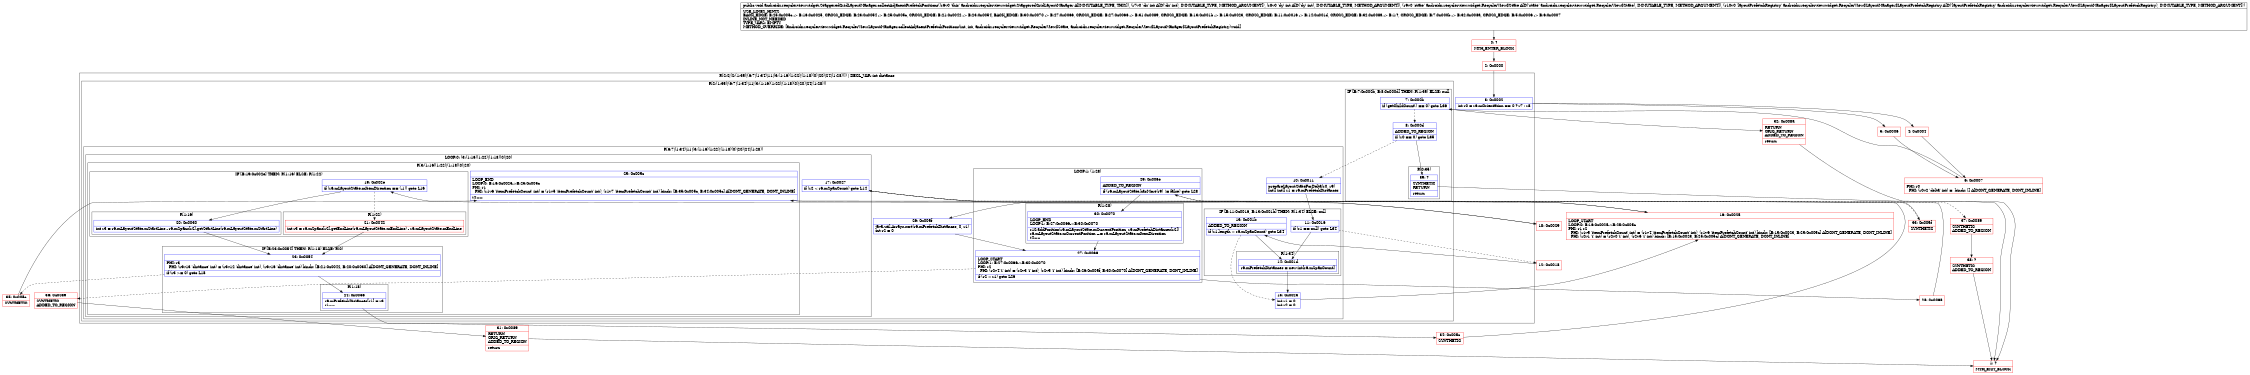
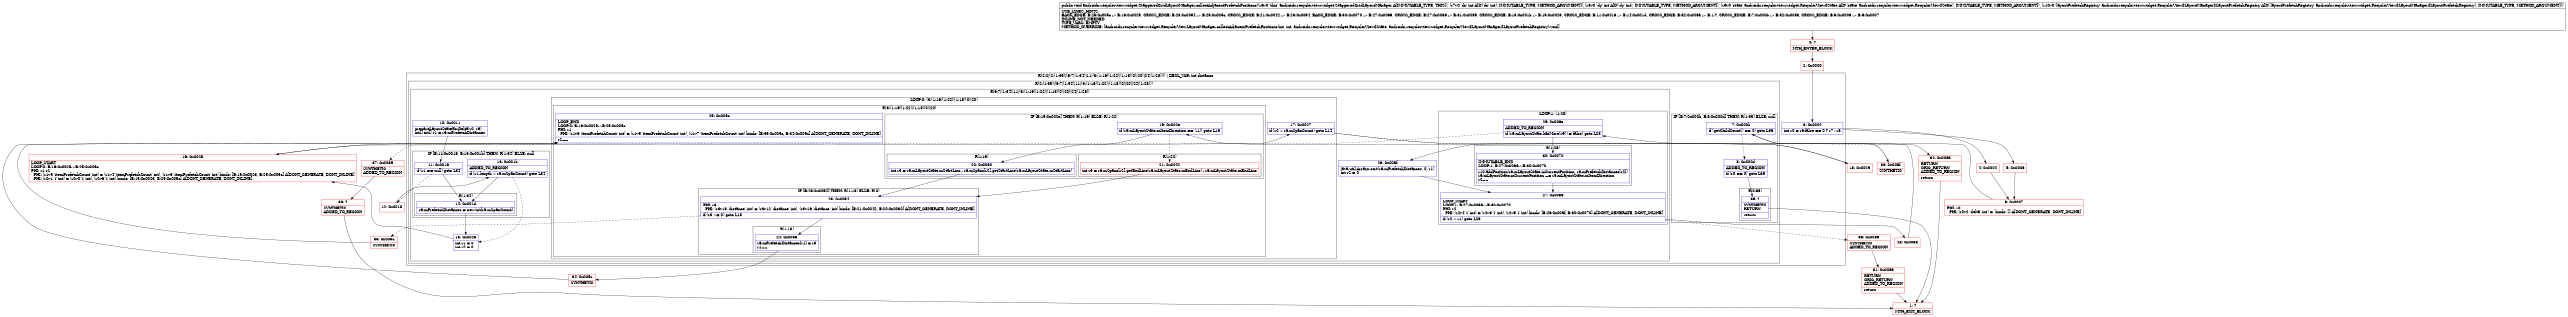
  digraph {
    node [color=blue shape=record]
    n1 [label="{39\:\ ?|SYNTHETIC\lRETURN\l|return\l}"]
    n2 [label="{7\:\ 0x000b|if (getChildCount() == 0) goto L36\l}"]
    n3 [label="{8\:\ 0x000d|ADDED_TO_REGION\l|if (r0 == 0) goto L35\l}"]
    n4 [label="{14\:\ 0x001d|r6.mPrefetchDistances = new int[r6.mSpanCount]\l}"]
    n5 [label="{11\:\ 0x0016|if (r1 == null) goto L34\l}"]
    n6 [label="{13\:\ 0x001b|ADDED_TO_REGION\l|if (r1.length \< r6.mSpanCount) goto L34\l}"]
    n7 [label="{20\:\ 0x0030|int r3 = r6.mLayoutState.mStartLine \- r6.mSpans[r2].getStartLine(r6.mLayoutState.mStartLine)\l}"]
    n8 [color=red label="{21\:\ 0x0042|int r3 = r6.mSpans[r2].getEndLine(r6.mLayoutState.mEndLine) \- r6.mLayoutState.mEndLine\l}"]
    n9 [label="{19\:\ 0x002e|if (r6.mLayoutState.mItemDirection == (\-1)) goto L16\l}"]
    n10 [label="{24\:\ 0x0056|r6.mPrefetchDistances[r1] = r3\lr1++\l}"]
    n11 [label="{23\:\ 0x0054|PHI: r3 \l  PHI: (r3v13 'distance' int) = (r3v12 'distance' int), (r3v16 'distance' int) binds: [B:21:0x0042, B:20:0x0030] A[DONT_GENERATE, DONT_INLINE]\l|if (r3 \>= 0) goto L18\l}"]
    n12 [label="{25\:\ 0x005c|LOOP_END\lLOOP:0: B:16:0x0025\-\>B:25:0x005c\lPHI: r1 \l  PHI: (r1v6 'itemPrefetchCount' int) = (r1v5 'itemPrefetchCount' int), (r1v7 'itemPrefetchCount' int) binds: [B:35:0x005c, B:34:0x005c] A[DONT_GENERATE, DONT_INLINE]\l|r2++\l}"]
    n13 [label="{17\:\ 0x0027|if (r2 \< r6.mSpanCount) goto L14\l}"]
-   n14 [label="{30\:\ 0x0070|LOOP_END\lLOOP:1: B:27:0x0066\-\>B:30:0x0070\l|r10.addPosition(r6.mLayoutState.mCurrentPosition, r6.mPrefetchDistances[r2])\lr6.mLayoutState.mCurrentPosition += r6.mLayoutState.mItemDirection\lr2++\l}"]
+   n14 [label="{30\:\ 0x0070|IMMUTABLE_END\lLOOP:1: B:27:0x0066\-\>B:30:0x0070\l|r10.addPosition(r6.mLayoutState.mCurrentPosition, r6.mPrefetchDistances[r2])\lr6.mLayoutState.mCurrentPosition += r6.mLayoutState.mItemDirection\lr2++\l}"]
    n15 [label="{27\:\ 0x0066|LOOP_START\lLOOP:1: B:27:0x0066\-\>B:30:0x0070\lPHI: r2 \l  PHI: (r2v4 'i' int) = (r2v3 'i' int), (r2v5 'i' int) binds: [B:26:0x005f, B:30:0x0070] A[DONT_GENERATE, DONT_INLINE]\l|if (r2 \< r1) goto L26\l}"]
    n16 [label="{29\:\ 0x006e|ADDED_TO_REGION\l|if (r6.mLayoutState.hasMore(r9) != false) goto L28\l}"]
    n17 [label="{10\:\ 0x0011|prepareLayoutStateForDelta(r0, r9)\lint[] int[] r1 = r6.mPrefetchDistances\l}"]
    n18 [label="{15\:\ 0x0023|int r1 = 0\lint r2 = 0\l}"]
    n19 [label="{26\:\ 0x005f|java.util.Arrays.sort(r6.mPrefetchDistances, 0, r1)\lint r2 = 0\l}"]
-   n20 [label="{3\:\ 0x0002|int r0 = r6.mOrientation == 0 ? r7 : r8\l}"]
+   n20 [label="{3\:\ 0x0002|int r0 = r6.false == 0 ? r7 : r8\l}"]
    n21 [color=red label="{1\:\ ?|MTH_EXIT_BLOCK\l}"]
    n22 [color=red label="{32\:\ 0x008a|RETURN\lORIG_RETURN\lADDED_TO_REGION\l|return\l}"]
    n23 [color=red label="{12\:\ 0x0018}"]
    n24 [color=red label="{34\:\ 0x005c|SYNTHETIC\l}"]
    n25 [color=red label="{35\:\ 0x005c|SYNTHETIC\l}"]
    n26 [color=red label="{16\:\ 0x0025|LOOP_START\lLOOP:0: B:16:0x0025\-\>B:25:0x005c\lPHI: r1 r2 \l  PHI: (r1v5 'itemPrefetchCount' int) = (r1v4 'itemPrefetchCount' int), (r1v6 'itemPrefetchCount' int) binds: [B:15:0x0023, B:25:0x005c] A[DONT_GENERATE, DONT_INLINE]\l  PHI: (r2v1 'i' int) = (r2v0 'i' int), (r2v6 'i' int) binds: [B:15:0x0023, B:25:0x005c] A[DONT_GENERATE, DONT_INLINE]\l}"]
    n27 [color=red label="{18\:\ 0x0029}"]
    n28 [color=red label="{33\:\ 0x005f|SYNTHETIC\l}"]
    n29 [color=red label="{28\:\ 0x0068}"]
    n30 [color=red label="{36\:\ 0x0089|SYNTHETIC\lADDED_TO_REGION\l}"]
    n31 [color=red label="{37\:\ 0x0089|SYNTHETIC\lADDED_TO_REGION\l}"]
    n32 [color=red label="{4\:\ 0x0004}"]
    n33 [color=red label="{5\:\ 0x0006}"]
    n34 [color=red label="{6\:\ 0x0007|PHI: r0 \l  PHI: (r0v2 'delta' int) =  binds: [] A[DONT_GENERATE, DONT_INLINE]\l}"]
    n35 [color=red label="{31\:\ 0x0089|RETURN\lORIG_RETURN\lADDED_TO_REGION\l|return\l}"]
    n36 [color=red label="{38\:\ ?|SYNTHETIC\lADDED_TO_REGION\l}"]
    n37 [color=red label="{0\:\ ?|MTH_ENTER_BLOCK\l}"]
    n38 [color=red label="{2\:\ 0x0000}"]
    n39 [label="{public void androidx.recyclerview.widget.StaggeredGridLayoutManager.collectAdjacentPrefetchPositions((r6v0 'this' androidx.recyclerview.widget.StaggeredGridLayoutManager A[IMMUTABLE_TYPE, THIS]), (r7v0 'dx' int A[D('dx' int), IMMUTABLE_TYPE, METHOD_ARGUMENT]), (r8v0 'dy' int A[D('dy' int), IMMUTABLE_TYPE, METHOD_ARGUMENT]), (r9v0 'state' androidx.recyclerview.widget.RecyclerView$State A[D('state' androidx.recyclerview.widget.RecyclerView$State), IMMUTABLE_TYPE, METHOD_ARGUMENT]), (r10v0 'layoutPrefetchRegistry' androidx.recyclerview.widget.RecyclerView$LayoutManager$LayoutPrefetchRegistry A[D('layoutPrefetchRegistry' androidx.recyclerview.widget.RecyclerView$LayoutManager$LayoutPrefetchRegistry), IMMUTABLE_TYPE, METHOD_ARGUMENT]))  | USE_LINES_HINTS\lBACK_EDGE: B:25:0x005c \-\> B:16:0x0025, CROSS_EDGE: B:23:0x0054 \-\> B:25:0x005c, CROSS_EDGE: B:21:0x0042 \-\> B:23:0x0054, BACK_EDGE: B:30:0x0070 \-\> B:27:0x0066, CROSS_EDGE: B:27:0x0066 \-\> B:31:0x0089, CROSS_EDGE: B:13:0x001b \-\> B:15:0x0023, CROSS_EDGE: B:11:0x0016 \-\> B:14:0x001d, CROSS_EDGE: B:32:0x008a \-\> B:1:?, CROSS_EDGE: B:7:0x000b \-\> B:32:0x008a, CROSS_EDGE: B:5:0x0006 \-\> B:6:0x0007\lINLINE_NOT_NEEDED\lTYPE_VARS: EMPTY\lMETHOD_OVERRIDE: [androidx.recyclerview.widget.RecyclerView.LayoutManager.collectAdjacentPrefetchPositions(int, int, androidx.recyclerview.widget.RecyclerView$State, androidx.recyclerview.widget.RecyclerView$LayoutManager$LayoutPrefetchRegistry):void]\l}" color=""]
    subgraph cluster_1 {
      label="R(2:2|(2:(1:35)|(6:7|(1:34)|11|(3:(1:16)(1:22)|(1:18)(0)|20)|24|(1:28)))) | DECL_VAR: int distance\l"
      n20
      subgraph cluster_2 {
        label="R(2:(1:35)|(6:7|(1:34)|11|(3:(1:16)(1:22)|(1:18)(0)|20)|24|(1:28)))"
        subgraph cluster_3 {
          label="IF [B:7:0x000b, B:8:0x000d] THEN: R(1:35) ELSE: null"
          n2
          n3
          subgraph cluster_4 {
            label="R(0:35)"
            n1
          }
        }
        subgraph cluster_5 {
          label="R(6:7|(1:34)|11|(3:(1:16)(1:22)|(1:18)(0)|20)|24|(1:28))"
          n17
          n18
          n19
          subgraph cluster_6 {
            label="IF [B:11:0x0016, B:13:0x001b] THEN: R(1:34) ELSE: null"
            n5
            n6
            subgraph cluster_7 {
              label="R(1:34)"
              n4
            }
          }
          subgraph cluster_8 {
            label="LOOP:0: (3:(1:16)(1:22)|(1:18)(0)|20)"
            n13
            subgraph cluster_9 {
              label="R(3:(1:16)(1:22)|(1:18)(0)|20)"
              n12
              subgraph cluster_10 {
                label="IF [B:19:0x002e] THEN: R(1:16) ELSE: R(1:22)"
                n9
                subgraph cluster_11 {
                  label="R(1:16)"
                  n7
                }
                subgraph cluster_12 {
                  label="R(1:22)"
                  n8
                }
              }
              subgraph cluster_13 {
                label="IF [B:23:0x0054] THEN: R(1:18) ELSE: R(0)"
                n11
                subgraph cluster_14 {
                  label="R(1:18)"
                  n10
                }
                subgraph cluster_15 {
                  label="R(0)"
                }
              }
            }
          }
          subgraph cluster_16 {
            label="LOOP:1: (1:28)"
            n15
            n16
            subgraph cluster_17 {
              label="R(1:28)"
              n14
            }
          }
        }
      }
    }
    n1 -> n21
    n2 -> n3 [style=dashed]
    n2 -> n22
    n3 -> n1
-   n3 -> n17 [style=dashed]
    n4 -> n18
    n5 -> n4
    n5 -> n23 [style=dashed]
    n6 -> n4
    n6 -> n18 [style=dashed]
    n7 -> n11
    n8 -> n11
    n9 -> n7
    n9 -> n8 [style=dashed]
    n10 -> n24
    n11 -> n10
    n11 -> n25 [style=dashed]
    n12 -> n26
    n13 -> n27
    n13 -> n28 [style=dashed]
    n14 -> n15
    n15 -> n29
    n15 -> n30 [style=dashed]
    n16 -> n14
    n16 -> n31 [style=dashed]
    n17 -> n5
    n18 -> n26
    n19 -> n15
    n20 -> n32
    n20 -> n33
    n22 -> n21
    n23 -> n6
    n24 -> n12
    n25 -> n12
    n26 -> n13
    n27 -> n9
    n28 -> n19
    n29 -> n16
    n30 -> n35
    n31 -> n36
    n32 -> n34
    n33 -> n34
    n34 -> n2
    n35 -> n21
    n36 -> n21
    n37 -> n38
    n38 -> n20
    n39 -> n37
  }
